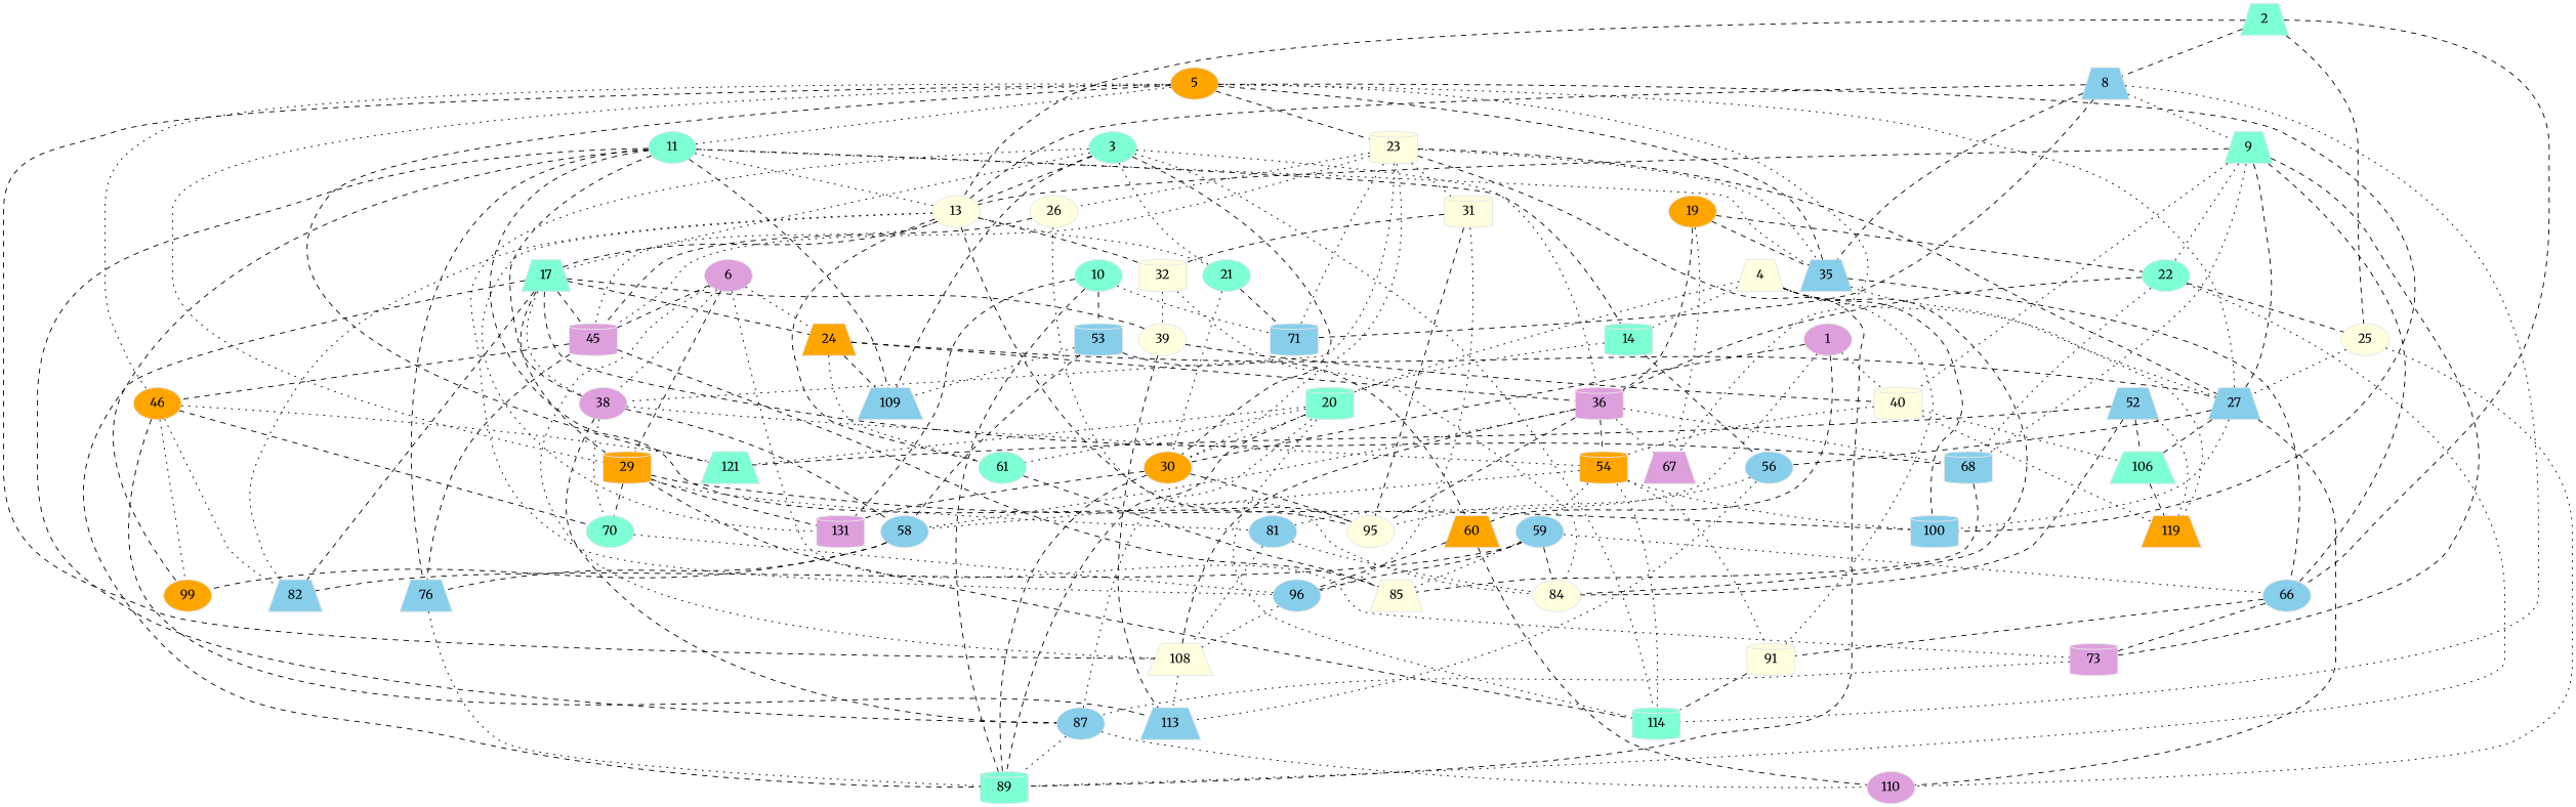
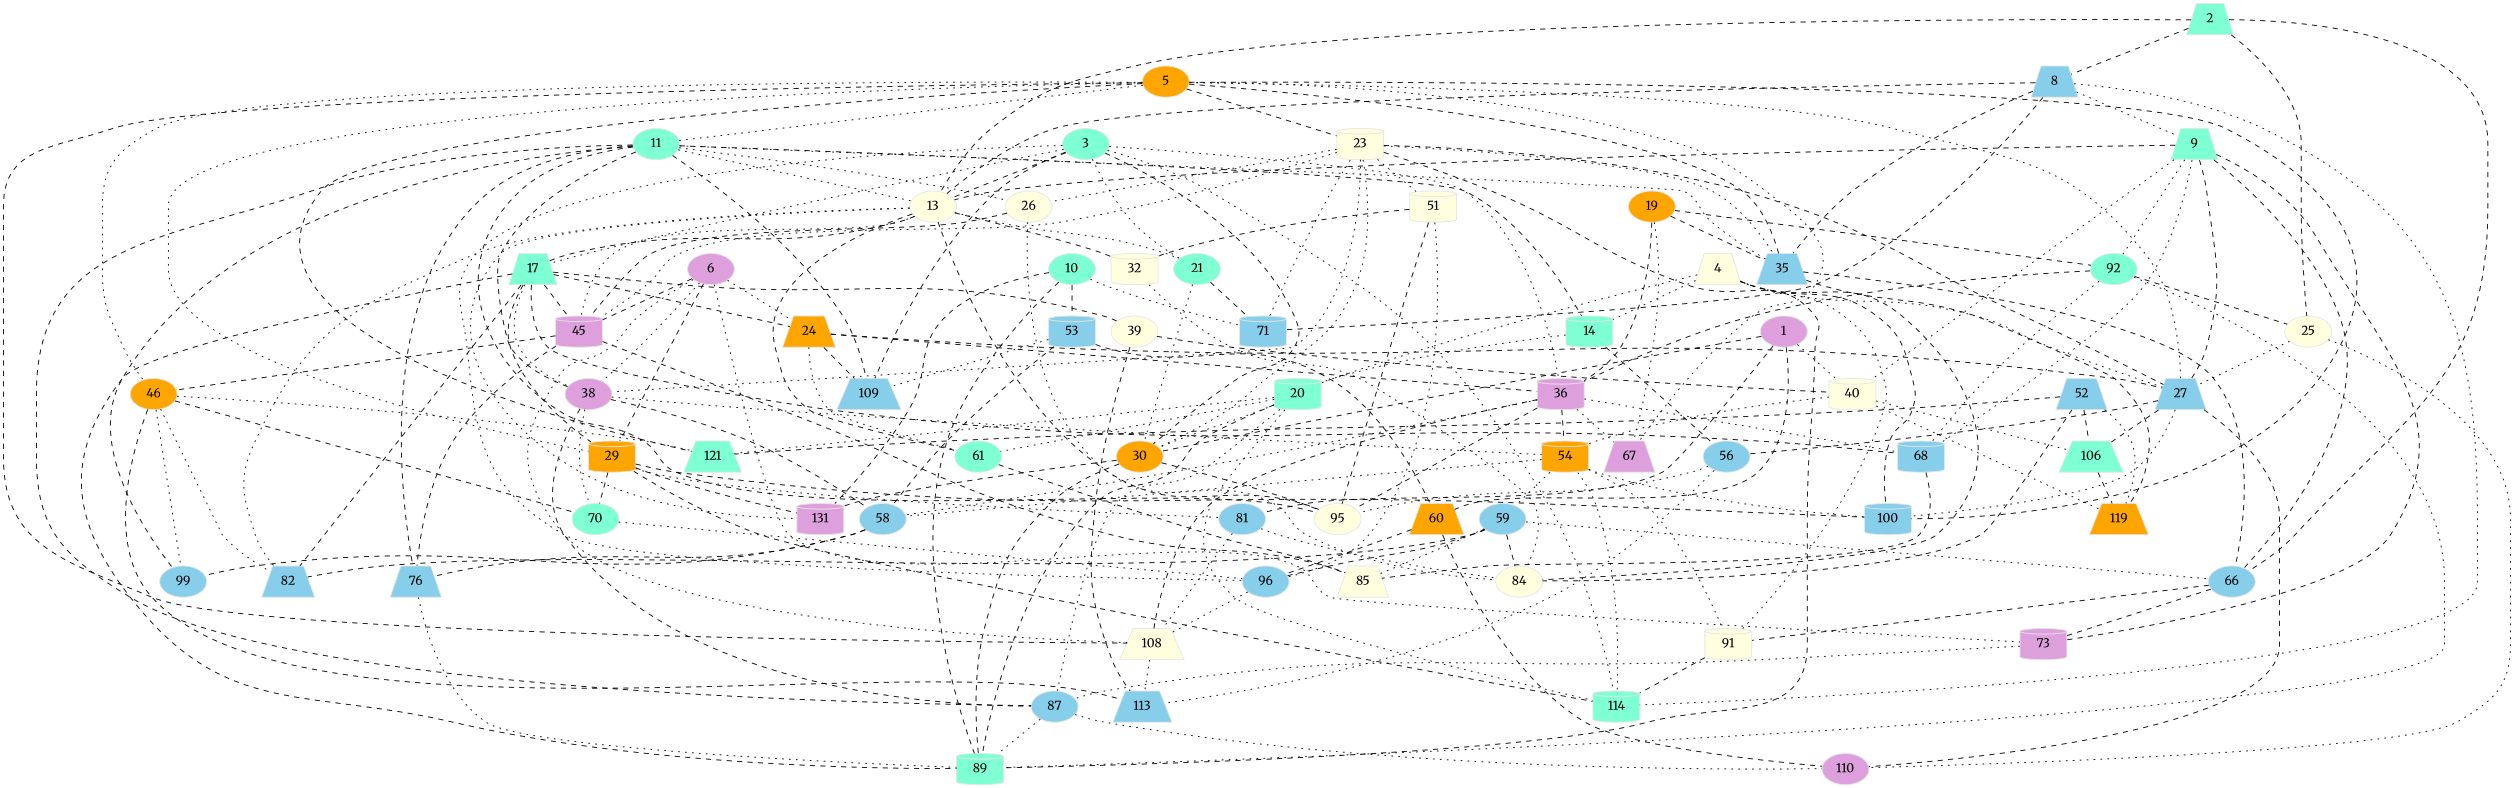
  graph {
    fontname=Merriweather
    node [color=gray90 fillcolor=skyblue fontname=Merriweather shape=ellipse style=filled]
    edge [fontname=Merriweather style=dashed]
    30 [fillcolor=orange super="+129+134"]
    89 [fillcolor=aquamarine shape=cylinder super="+92"]
    131 [fillcolor=plum shape=cylinder]
    95 [fillcolor=lightyellow super="+98"]
    1 [fillcolor=plum]
    40 [fillcolor=lightyellow shape=cylinder super="+72"]
    60 [fillcolor=orange shape=trapezium]
    81
    106 [fillcolor=aquamarine shape=trapezium]
    119 [fillcolor=orange shape=trapezium]
    54 [fillcolor=orange shape=cylinder super="+65"]
    96 [super="+132"]
    110 [fillcolor=plum]
    84 [fillcolor=lightyellow super="+107"]
    108 [fillcolor=lightyellow shape=trapezium super="+117"]
    8 [shape=trapezium super="+133"]
    13 [fillcolor=lightyellow super="+47+18"]
    114 [fillcolor=aquamarine shape=cylinder super="+123"]
    35 [shape=trapezium super="+112+78"]
    9 [fillcolor=aquamarine shape=trapezium super="+12+122"]
    71 [shape=cylinder]
    2 [fillcolor=aquamarine shape=trapezium]
    25 [fillcolor=lightyellow]
    66 [super="+90"]
    17 [fillcolor=aquamarine shape=trapezium super="+124+77"]
    21 [fillcolor=aquamarine]
    45 [fillcolor=plum shape=cylinder super="+80"]
    32 [fillcolor=lightyellow shape=cylinder]
    61 [fillcolor=aquamarine]
    82 [shape=trapezium]
    27 [shape=trapezium super="+28+101+136"]
    91 [fillcolor=lightyellow shape=cylinder]
    73 [fillcolor=plum shape=cylinder]
    3 [fillcolor=aquamarine super="+41+102+125"]
    36 [fillcolor=plum shape=cylinder super="+49+128"]
    109 [shape=trapezium]
    29 [fillcolor=orange shape=cylinder super="+37"]
    24 [fillcolor=orange shape=trapezium super="+55"]
    38 [fillcolor=plum super="+51+42"]
    68 [shape=cylinder super="+118"]
    39 [fillcolor=lightyellow]
    67 [fillcolor=plum shape=trapezium]
    58 [super="+88"]
    4 [fillcolor=lightyellow shape=trapezium super="+75"]
    14 [fillcolor=aquamarine shape=cylinder]
    20 [fillcolor=aquamarine shape=cylinder super="+34+105"]
    100 [shape=cylinder super="+126"]
    56
    121 [fillcolor=aquamarine shape=trapezium]
    87 [super="+94"]
    5 [fillcolor=orange super="+44+16+86"]
    11 [fillcolor=aquamarine super="+130+15+57"]
    23 [fillcolor=lightyellow shape=cylinder super="+33"]
    46 [fillcolor=orange super="+116"]
    26 [fillcolor=lightyellow]
    76 [shape=trapezium]
-   99 [fillcolor=orange]
-   31 [fillcolor=lightyellow shape=cylinder]
+   99
+   31 [fillcolor=lightyellow shape=cylinder label=51]
    70 [fillcolor=aquamarine]
    113 [shape=trapezium]
    6 [fillcolor=plum super="+7"]
    85 [fillcolor=lightyellow shape=trapezium]
-   22 [fillcolor=aquamarine super="+48"]
+   22 [fillcolor=aquamarine super="+48" label=92]
    10 [fillcolor=aquamarine]
    53 [shape=cylinder]
    19 [fillcolor=orange super="+111"]
    59 [super="+127"]
    52 [shape=trapezium]
    30 -- 89
    30 -- 131
    30 -- 95
    1 -- 30
    1 -- 40 [style=dotted]
    1 -- 60
-   1 -- 81 [style=dotted]
+   1 -- 81
    40 -- 106 [style=dotted]
    40 -- 119 [style=dotted]
    40 -- 54 [style=dotted]
    60 -- 96
    60 -- 110
    81 -- 84 [style=dotted]
    81 -- 108 [style=dotted]
    106 -- 119
    54 -- 114 [style=dotted]
    54 -- 91 [style=dotted]
    54 -- 58 [style=dotted]
    54 -- 100 [style=dotted]
    54 -- 59 [style=dotted]
    96 -- 108 [style=dotted]
    108 -- 113 [style=dotted]
    8 -- 13
    8 -- 114 [style=dotted]
    8 -- 35
    8 -- 9 [style=dotted]
    8 -- 71
    13 -- 131 [style=dotted]
    13 -- 95
    13 -- 17
    13 -- 21 [style=dotted]
    13 -- 45 [style=dotted]
    13 -- 32
    13 -- 61
    13 -- 82 [style=dotted]
-   35 -- 119 [style=dotted]
+   35 -- 119
    35 -- 66
    9 -- 40 [style=dotted]
    9 -- 13
    9 -- 66
    9 -- 27 [weight=2]
    9 -- 73
    9 -- 68 [style=dotted weight=2]
    9 -- 22 [style=dotted]
    2 -- 8
    2 -- 13
    2 -- 25
    2 -- 66
    25 -- 110 [style=dotted]
    25 -- 27 [style=dotted]
    66 -- 91
    66 -- 73
    17 -- 89
    17 -- 45
    17 -- 82
    17 -- 29
    17 -- 24
    17 -- 38 [style=dotted]
    17 -- 68
    17 -- 39
    21 -- 30 [style=dotted]
    21 -- 71
    45 -- 46
    45 -- 76
    45 -- 85
    32 -- 84 [style=dotted]
-   32 -- 39 [style=dotted]
    61 -- 85
    27 -- 106
    27 -- 110
    27 -- 100 [style=dotted weight=2]
    27 -- 56
    91 -- 114
    73 -- 87 [style=dotted]
    3 -- 30
    3 -- 96 [style=dotted]
    3 -- 13 [weight=2]
    3 -- 114 [style=dotted]
    3 -- 17 [style=dotted]
    3 -- 21 [style=dotted]
    3 -- 36 [style=dotted weight=2]
    3 -- 109
    36 -- 95
    36 -- 54
    36 -- 108
    36 -- 68 [style=dotted]
    36 -- 67 [style=dotted]
    36 -- 58 [style=dotted]
    29 -- 131
    29 -- 81 [style=dotted]
    29 -- 114
    29 -- 100
    29 -- 70
    24 -- 61 [style=dotted]
    24 -- 27
    24 -- 36
    24 -- 109
    38 -- 54 [style=dotted]
    38 -- 58
    38 -- 87
    38 -- 70 [style=dotted]
    68 -- 85
    39 -- 40
    39 -- 113
    58 -- 76
    58 -- 99
    4 -- 84
    4 -- 27 [style=dotted]
    4 -- 91 [style=dotted]
    4 -- 14 [style=dotted]
    4 -- 20 [style=dotted]
    4 -- 100
    14 -- 20 [style=dotted]
    14 -- 56
    20 -- 30 [style=dotted]
    20 -- 89
    20 -- 114 [style=dotted]
    20 -- 61 [style=dotted]
    20 -- 121 [style=dotted]
    20 -- 87 [style=dotted]
    56 -- 95 [style=dotted]
    56 -- 113 [style=dotted]
    87 -- 89 [style=dotted]
    87 -- 110 [style=dotted]
    5 -- 108
    5 -- 35
    5 -- 27 [style=dotted]
    5 -- 29 [style=dotted]
    5 -- 67 [style=dotted weight=2]
    5 -- 100
    5 -- 121
    5 -- 11 [style=dotted]
    5 -- 23
    5 -- 46 [style=dotted weight=2]
    11 -- 95
    11 -- 13 [style=dotted]
    11 -- 35 [style=dotted]
    11 -- 109
    11 -- 38
    11 -- 14
    11 -- 87
+   11 -- 26 [style=dotted]
    11 -- 76
    11 -- 99 [weight=2]
    23 -- 30 [style=dotted]
    23 -- 89
    23 -- 35 [style=dotted]
    23 -- 71 [style=dotted]
    23 -- 45 [style=dotted]
    23 -- 27
    23 -- 38 [style=dotted]
    23 -- 26 [style=dotted]
    23 -- 31 [style=dotted]
    46 -- 82 [style=dotted]
    46 -- 121 [style=dotted]
    46 -- 99 [style=dotted]
    46 -- 70
    46 -- 113
    26 -- 84 [style=dotted]
    26 -- 45
    76 -- 89 [style=dotted]
    31 -- 95
    31 -- 96 [style=dotted]
    31 -- 32
    70 -- 96 [style=dotted]
    6 -- 108 [style=dotted]
    6 -- 45
    6 -- 73 [style=dotted]
    6 -- 29
    6 -- 24 [style=dotted]
    6 -- 38 [style=dotted]
    22 -- 89 [style=dotted]
    22 -- 25
    22 -- 36
    22 -- 68 [style=dotted]
    10 -- 89
    10 -- 131
    10 -- 71 [style=dotted]
    10 -- 53
    53 -- 60
    53 -- 109 [style=dotted]
    53 -- 58
    19 -- 35 [weight=2]
    19 -- 36 [weight=2]
    19 -- 67 [style=dotted]
    19 -- 22
    59 -- 96
    59 -- 84
    59 -- 66 [style=dotted]
    59 -- 82
    59 -- 85 [style=dotted]
    52 -- 106
    52 -- 119 [style=dotted]
    52 -- 84
    52 -- 121
  }
